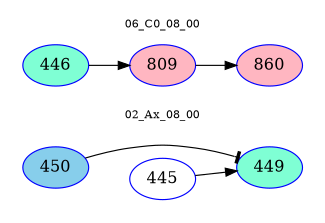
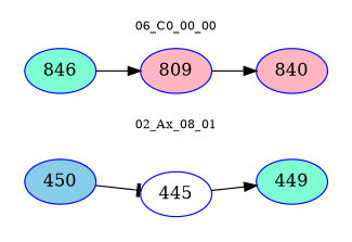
  digraph {
    rankdir=LR
    node [color=blue fillcolor=aquamarine style=filled]
    edge [arrowhead=normal color=black]
    n1 [fillcolor=skyblue label=450]
    n2 [fillcolor=white label=445]
    n3 [label=449]
-   n4 [label=446]
+   n4 [label=846]
    n5 [fillcolor=lightpink label=809]
-   n6 [fillcolor=lightpink label=860]
+   n6 [fillcolor=lightpink label=840]
    subgraph cluster_1 {
      color=white
      fontsize=10
-     label="02_Ax_08_00"
+     label="02_Ax_08_01"
      n1
      n2
      n3
    }
    subgraph cluster_2 {
      color=white
      fontsize=10
-     label="06_C0_08_00"
+     label="06_C0_00_00"
      n4
      n5
      n6
    }
-   n1 -> n3 [arrowhead=tee]
+   n1 -> n2 [arrowhead=tee]
    n2 -> n3
    n4 -> n5
    n5 -> n6
  }
